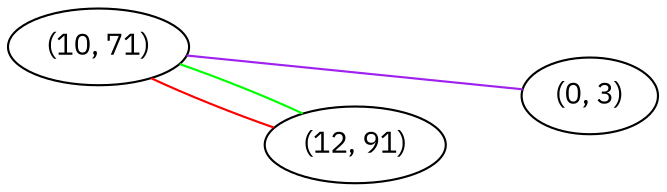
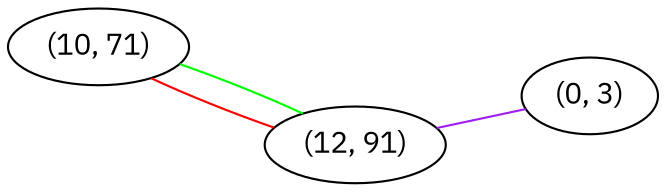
  graph {
    fontname="IBM Plex Sans"
    rankdir=LR
    node [fontname="IBM Plex Sans"]
    edge [fontname="IBM Plex Sans"]
    n1 [label="(0, 3)"]
    "(10, 71)"
    "(12, 91)"
-   "(10, 71)" -- n1 [color=purple weight=4]
+   "(12, 91)" -- n1 [color=purple weight=4]
    "(10, 71)" -- "(12, 91)" [color=red weight=1]
    "(10, 71)" -- "(12, 91)" [color=green weight=2]
  }
